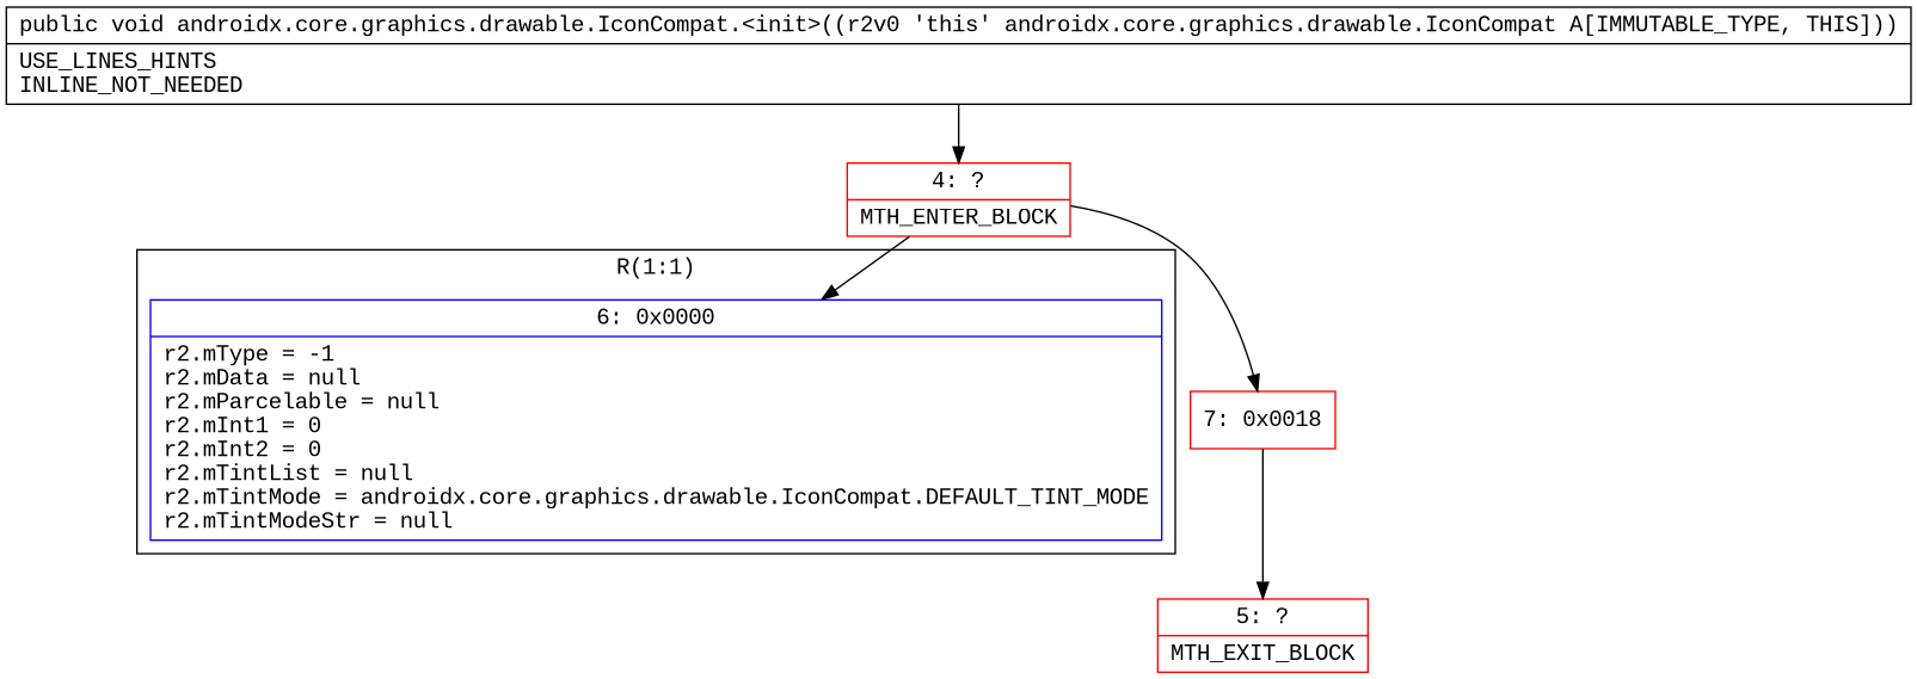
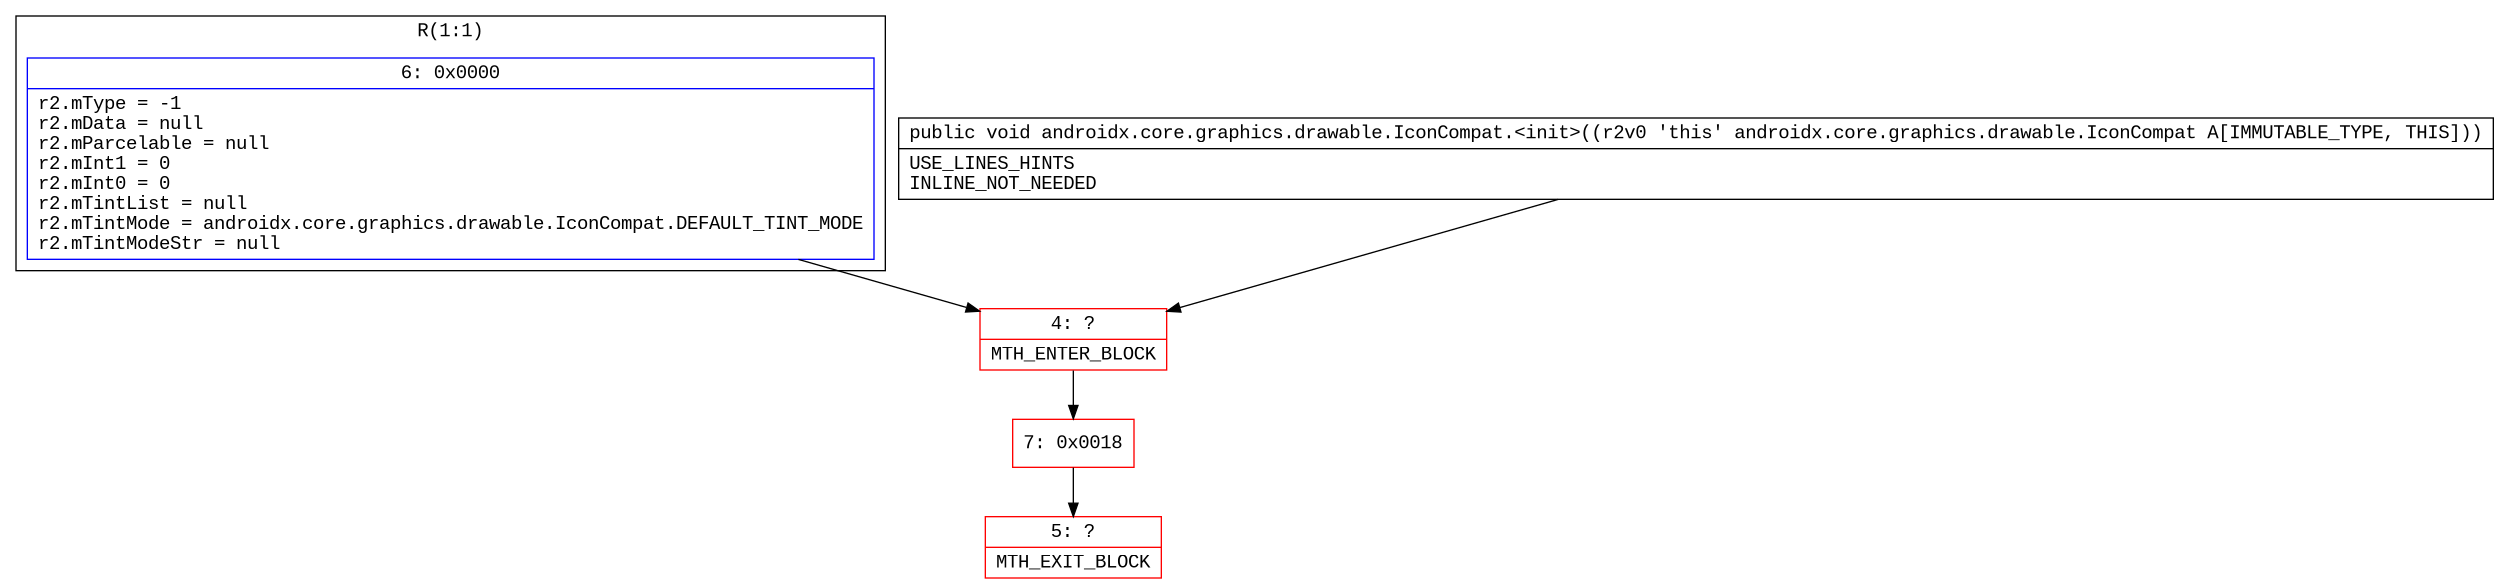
  digraph {
    fontname="Liberation Mono"
    node [color=red fontname="Liberation Mono" shape=record]
    edge [fontname="Liberation Mono"]
-   n1 [color=blue label="{6\:\ 0x0000|r2.mType = \-1\lr2.mData = null\lr2.mParcelable = null\lr2.mInt1 = 0\lr2.mInt2 = 0\lr2.mTintList = null\lr2.mTintMode = androidx.core.graphics.drawable.IconCompat.DEFAULT_TINT_MODE\lr2.mTintModeStr = null\l}"]
+   n1 [color=blue label="{6\:\ 0x0000|r2.mType = \-1\lr2.mData = null\lr2.mParcelable = null\lr2.mInt1 = 0\lr2.mInt0 = 0\lr2.mTintList = null\lr2.mTintMode = androidx.core.graphics.drawable.IconCompat.DEFAULT_TINT_MODE\lr2.mTintModeStr = null\l}"]
    n2 [label="{7\:\ 0x0018}"]
    n3 [label="{5\:\ ?|MTH_EXIT_BLOCK\l}"]
    n4 [label="{4\:\ ?|MTH_ENTER_BLOCK\l}"]
    n5 [label="{public void androidx.core.graphics.drawable.IconCompat.\<init\>((r2v0 'this' androidx.core.graphics.drawable.IconCompat A[IMMUTABLE_TYPE, THIS]))  | USE_LINES_HINTS\lINLINE_NOT_NEEDED\l}" color=""]
    subgraph cluster_1 {
      label="R(1:1)"
      n1
    }
    n2 -> n3
-   n4 -> n1
+   n1 -> n4
    n4 -> n2
    n5 -> n4
  }
